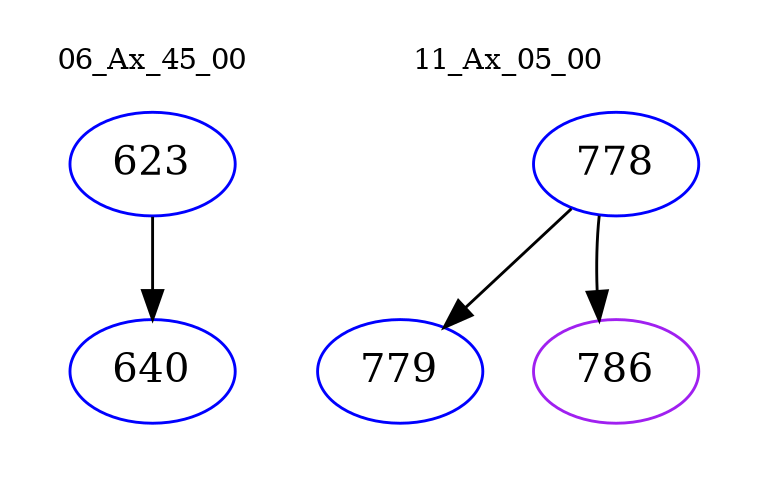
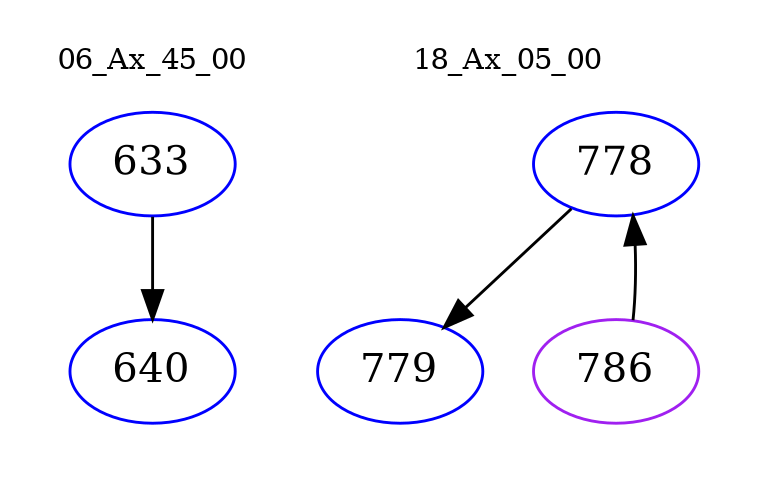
  digraph {
    node [color=blue]
    edge [color=black]
-   n1 [label=623]
+   n1 [label=633]
    n2 [label=640]
    n3 [label=778]
    n4 [label=779]
    n5 [color=purple label=786]
    subgraph cluster_1 {
      color=white
      fontsize=10
      label="06_Ax_45_00"
      n1
      n2
    }
    subgraph cluster_2 {
      color=white
      fontsize=10
-     label="11_Ax_05_00"
+     label="18_Ax_05_00"
      n3
      n4
      n5
    }
    n1 -> n2
    n3 -> n4
-   n3 -> n5
+   n5 -> n3
  }
